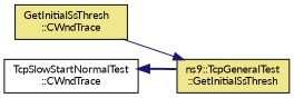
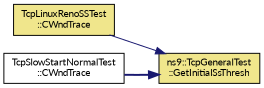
  digraph {
    fontname=Lato
    rankdir=RL
    node [color=black fillcolor=khaki fontname=Lato fontsize=10 shape=record style=filled]
    edge [color=midnightblue dir=back fontname=Lato fontsize=10 labelfontname=Helvetica labelfontsize=10]
    n1 [fontcolor=black height=0.2 label="ns9::TcpGeneralTest\l::GetInitialSsThresh" width=0.4]
-   n2 [height=0.2 label="GetInitialSsThresh\l::CWndTrace" width=0.4]
+   n2 [height=0.2 label="TcpLinuxRenoSSTest\l::CWndTrace" width=0.4]
    n3 [fillcolor=white height=0.2 label="TcpSlowStartNormalTest\l::CWndTrace" width=0.4]
    n1 -> n2 [style=solid]
-   n3 -> n1 [style=bold]
+   n1 -> n3 [style=bold]
  }
